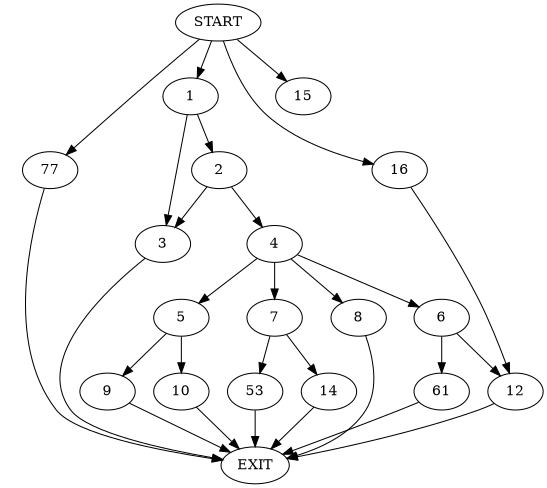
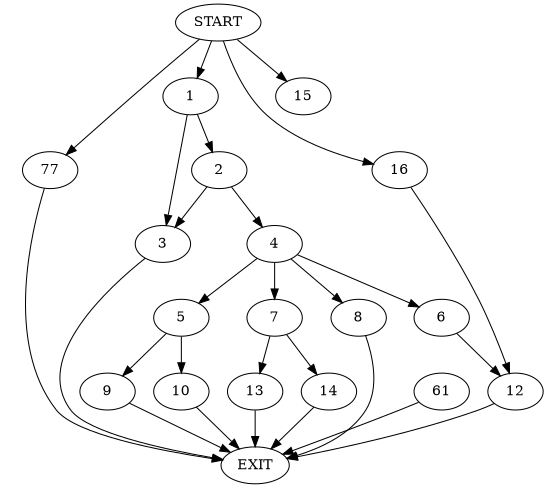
  digraph {
    fontname="DejaVu Serif"
    node [fontname="DejaVu Serif"]
    edge [fontname="DejaVu Serif"]
    n1 [label=START]
    1
    15
    16
    n5 [label=77]
    2
    3
    12
    n9 [label=EXIT]
    4
    5
    6
    7
    8
    9
    10
    n17 [label=61]
-   13 [label=53]
+   13
    14
    n1 -> 1
    n1 -> 15
    n1 -> 16
    n1 -> n5
    1 -> 2
    1 -> 3
    16 -> 12
    n5 -> n9
    2 -> 3
    2 -> 4
    3 -> n9
    12 -> n9
    4 -> 5
    4 -> 6
    4 -> 7
    4 -> 8
    5 -> 9
    5 -> 10
    6 -> 12
-   6 -> n17
    7 -> 13
    7 -> 14
    8 -> n9
    9 -> n9
    10 -> n9
    n17 -> n9
    13 -> n9
    14 -> n9
  }
